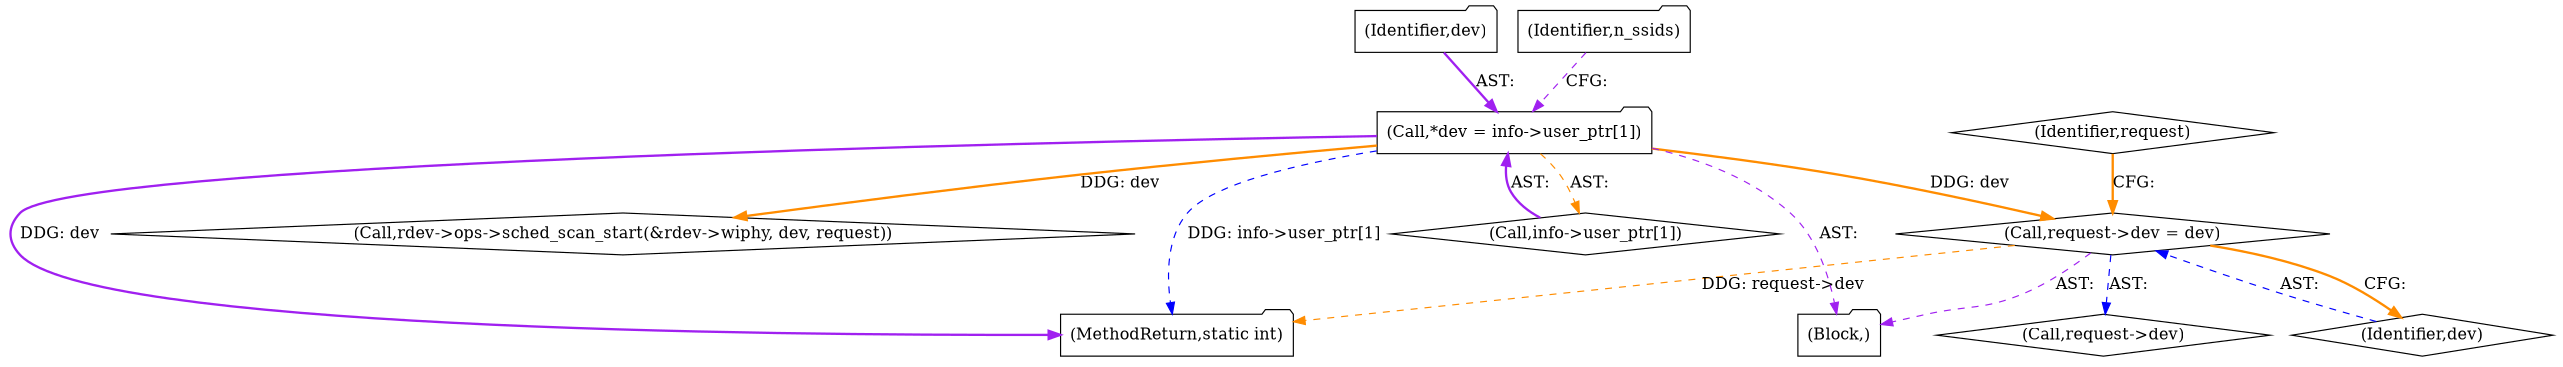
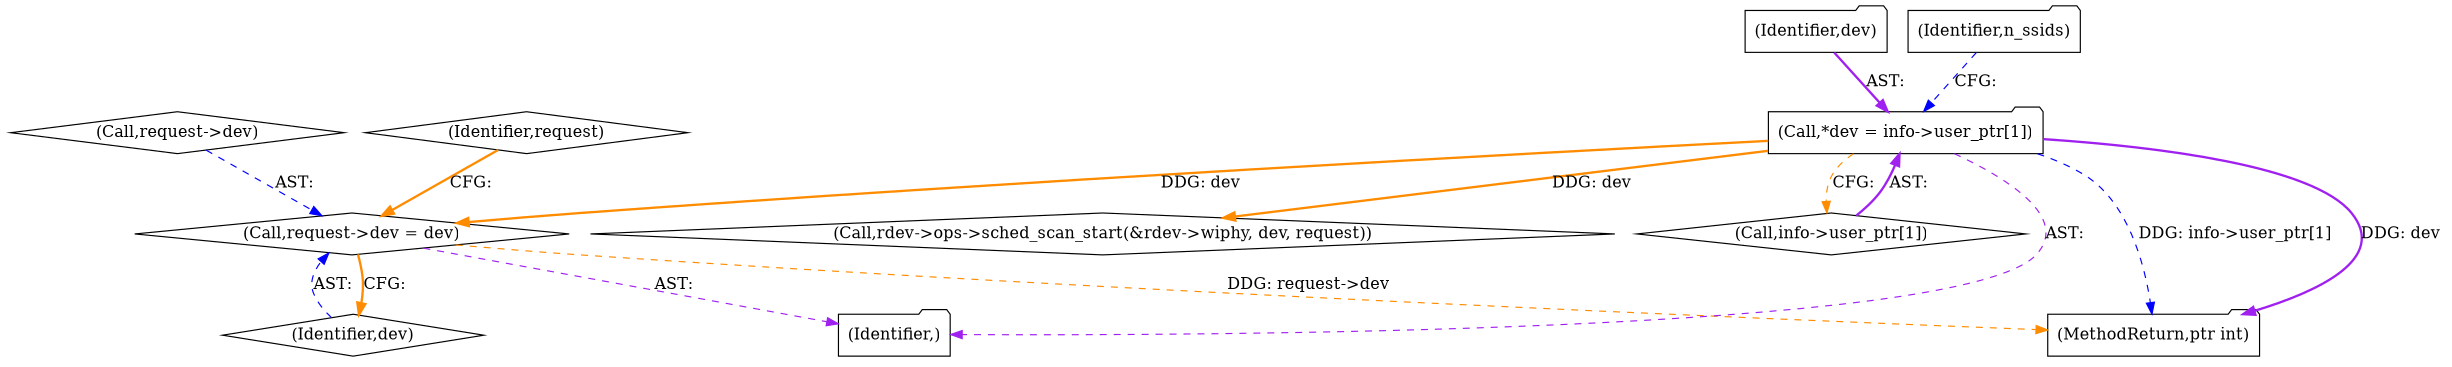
  digraph {
    node [shape=diamond]
    edge [color=darkorange style=dashed]
    n1 [label="(Call,request->dev = dev)"]
-   n2 [label="(Block,)" shape=folder]
-   n3 [label="(MethodReturn,static int)" shape=folder]
+   n2 [label="(Identifier,)" shape=folder]
+   n3 [label="(MethodReturn,ptr int)" shape=folder]
    n4 [label="(Identifier,dev)"]
    n5 [label="(Call,*dev = info->user_ptr[1])" shape=folder]
    n6 [label="(Call,rdev->ops->sched_scan_start(&rdev->wiphy, dev, request))"]
    n7 [label="(Call,info->user_ptr[1])"]
    n8 [label="(Call,request->dev)"]
    n9 [label="(Identifier,request)"]
    n10 [label="(Identifier,dev)" shape=folder]
    n11 [label="(Identifier,n_ssids)" shape=folder]
    n1 -> n2 [color=purple label="AST: "]
    n1 -> n3 [label="DDG: request->dev"]
    n1 -> n4 [label="CFG: " style=bold]
    n4 -> n1 [color=blue label="AST: "]
    n5 -> n1 [label="DDG: dev" style=bold]
    n5 -> n2 [color=purple label="AST: "]
    n5 -> n3 [color=purple label="DDG: dev" style=bold]
    n5 -> n3 [color=blue label="DDG: info->user_ptr[1]"]
    n5 -> n6 [label="DDG: dev" style=bold]
-   n5 -> n7 [label="AST: "]
+   n5 -> n7 [label="CFG: "]
    n7 -> n5 [color=purple label="AST: " style=bold]
-   n1 -> n8 [color=blue label="AST: "]
+   n8 -> n1 [color=blue label="AST: "]
    n9 -> n1 [label="CFG: " style=bold]
    n10 -> n5 [color=purple label="AST: " style=bold]
-   n11 -> n5 [color=purple label="CFG: "]
+   n11 -> n5 [color=blue label="CFG: "]
  }
